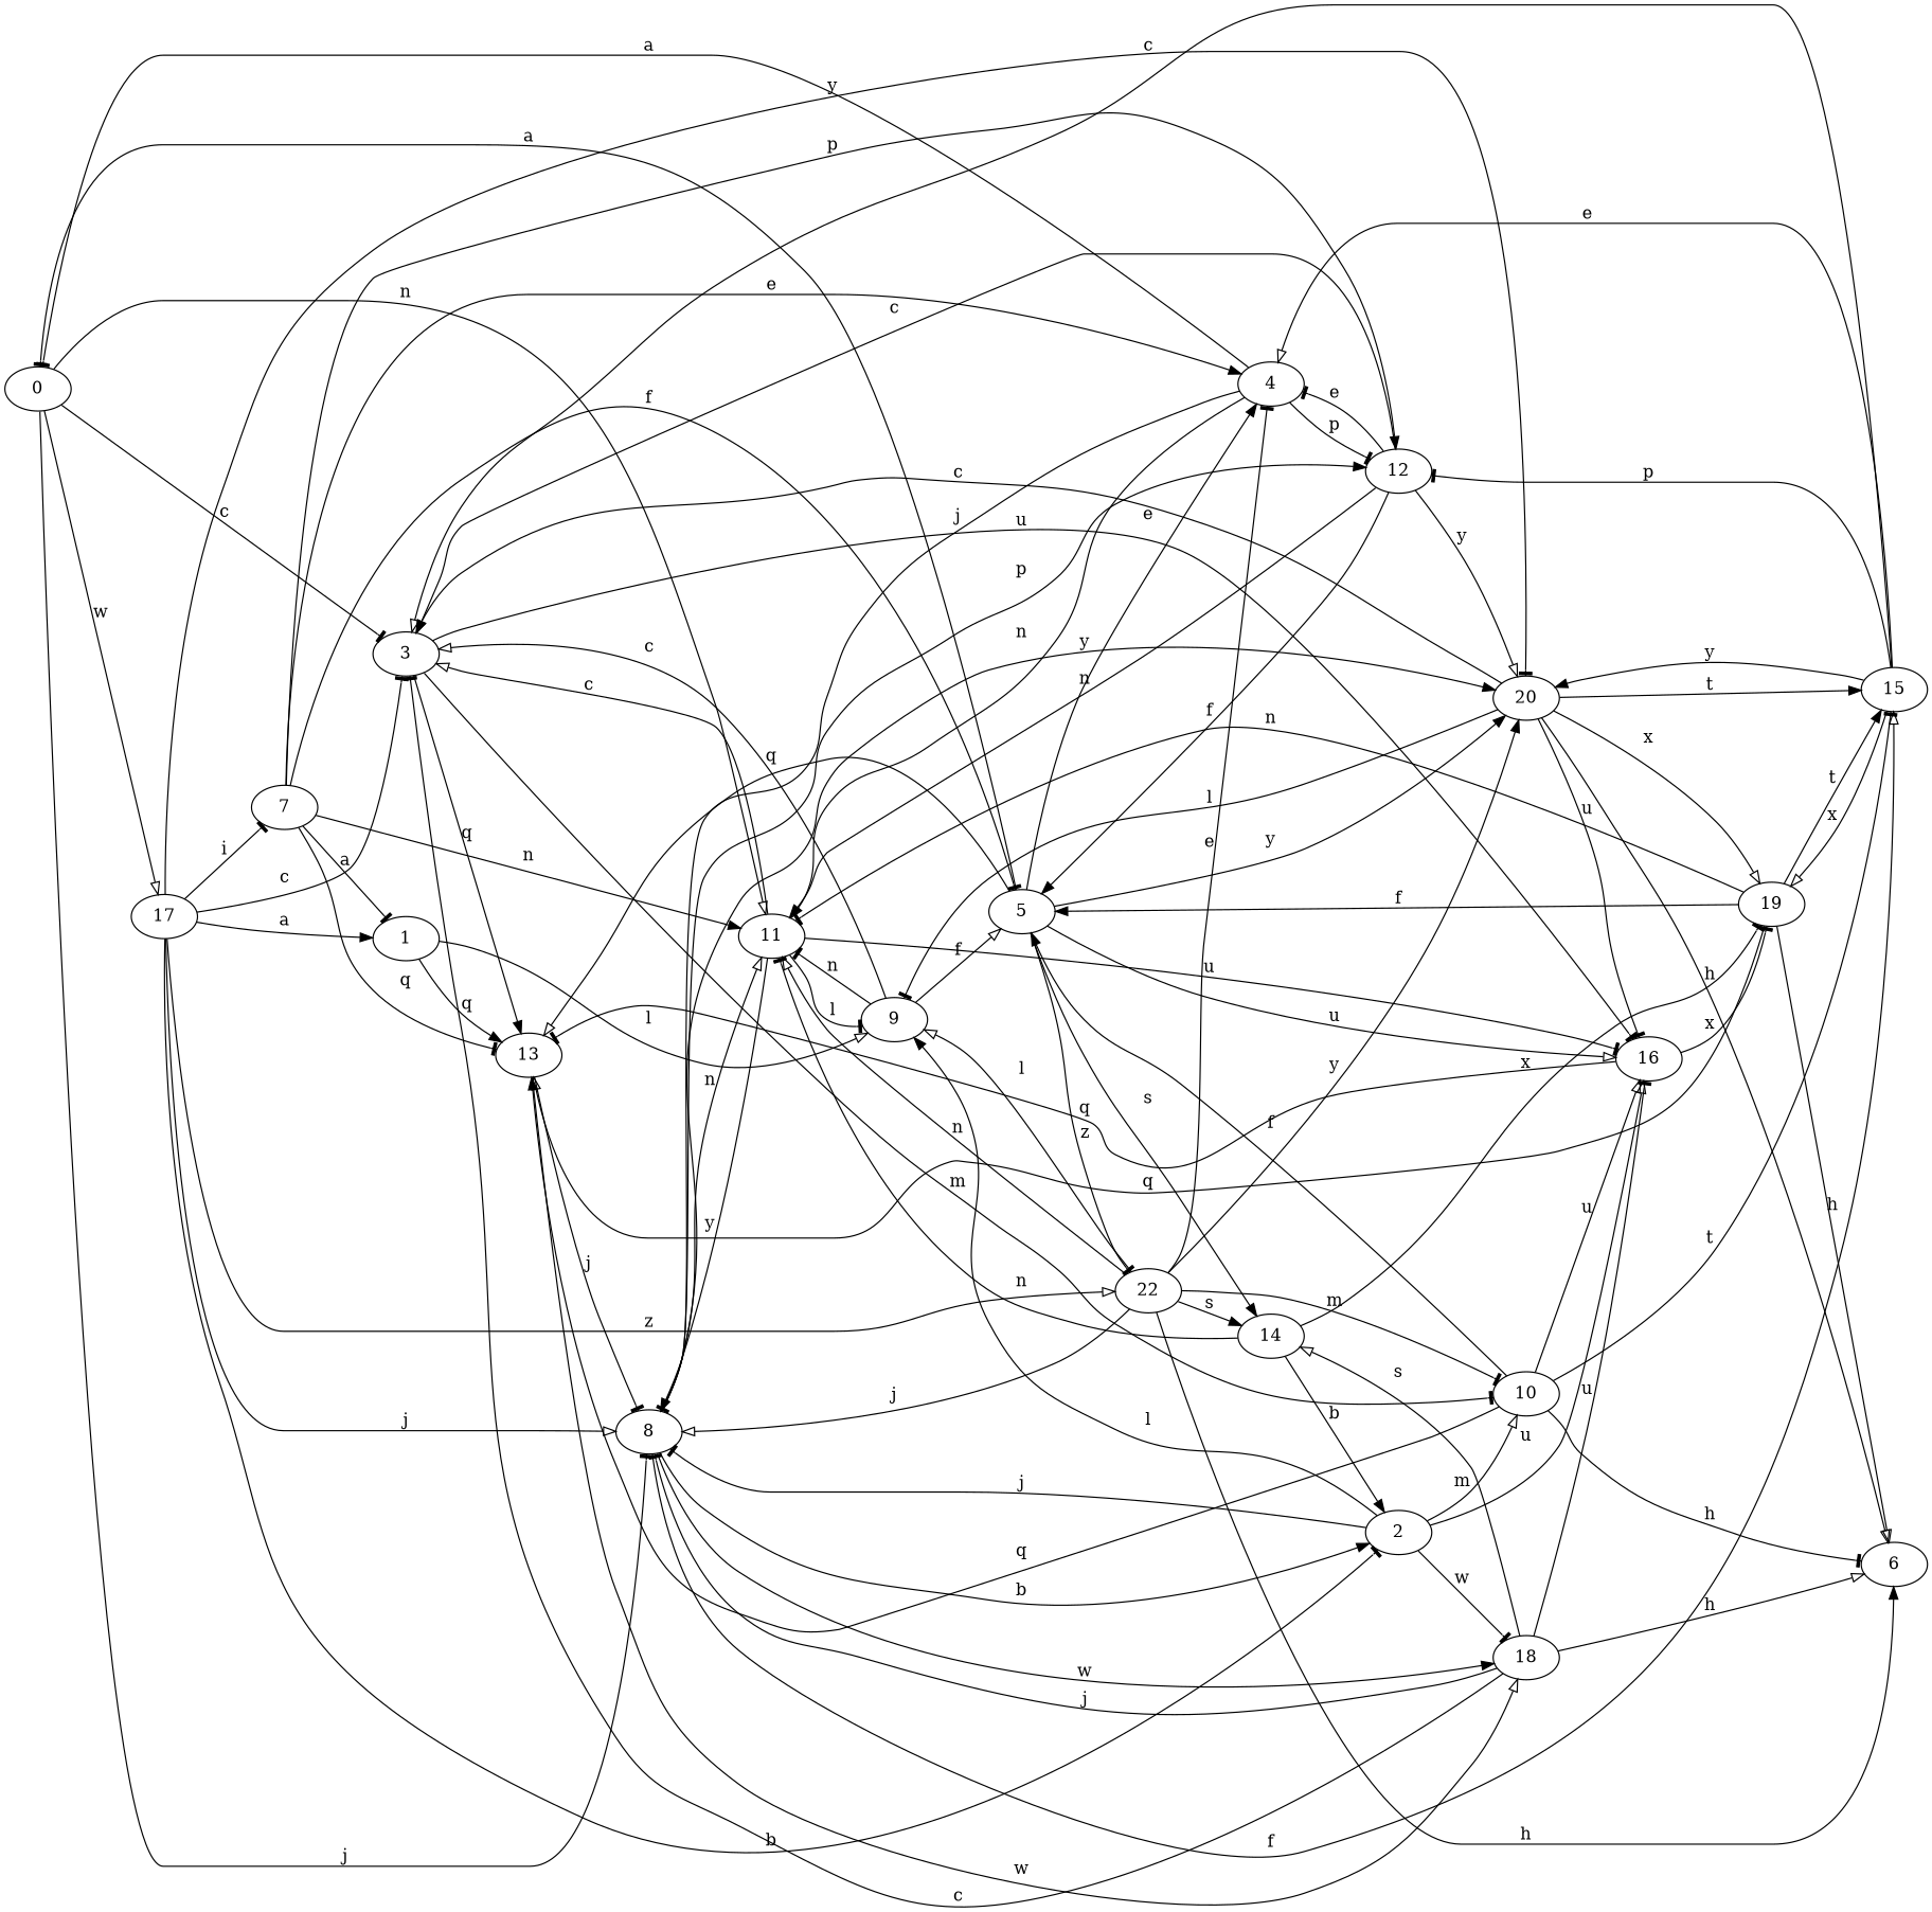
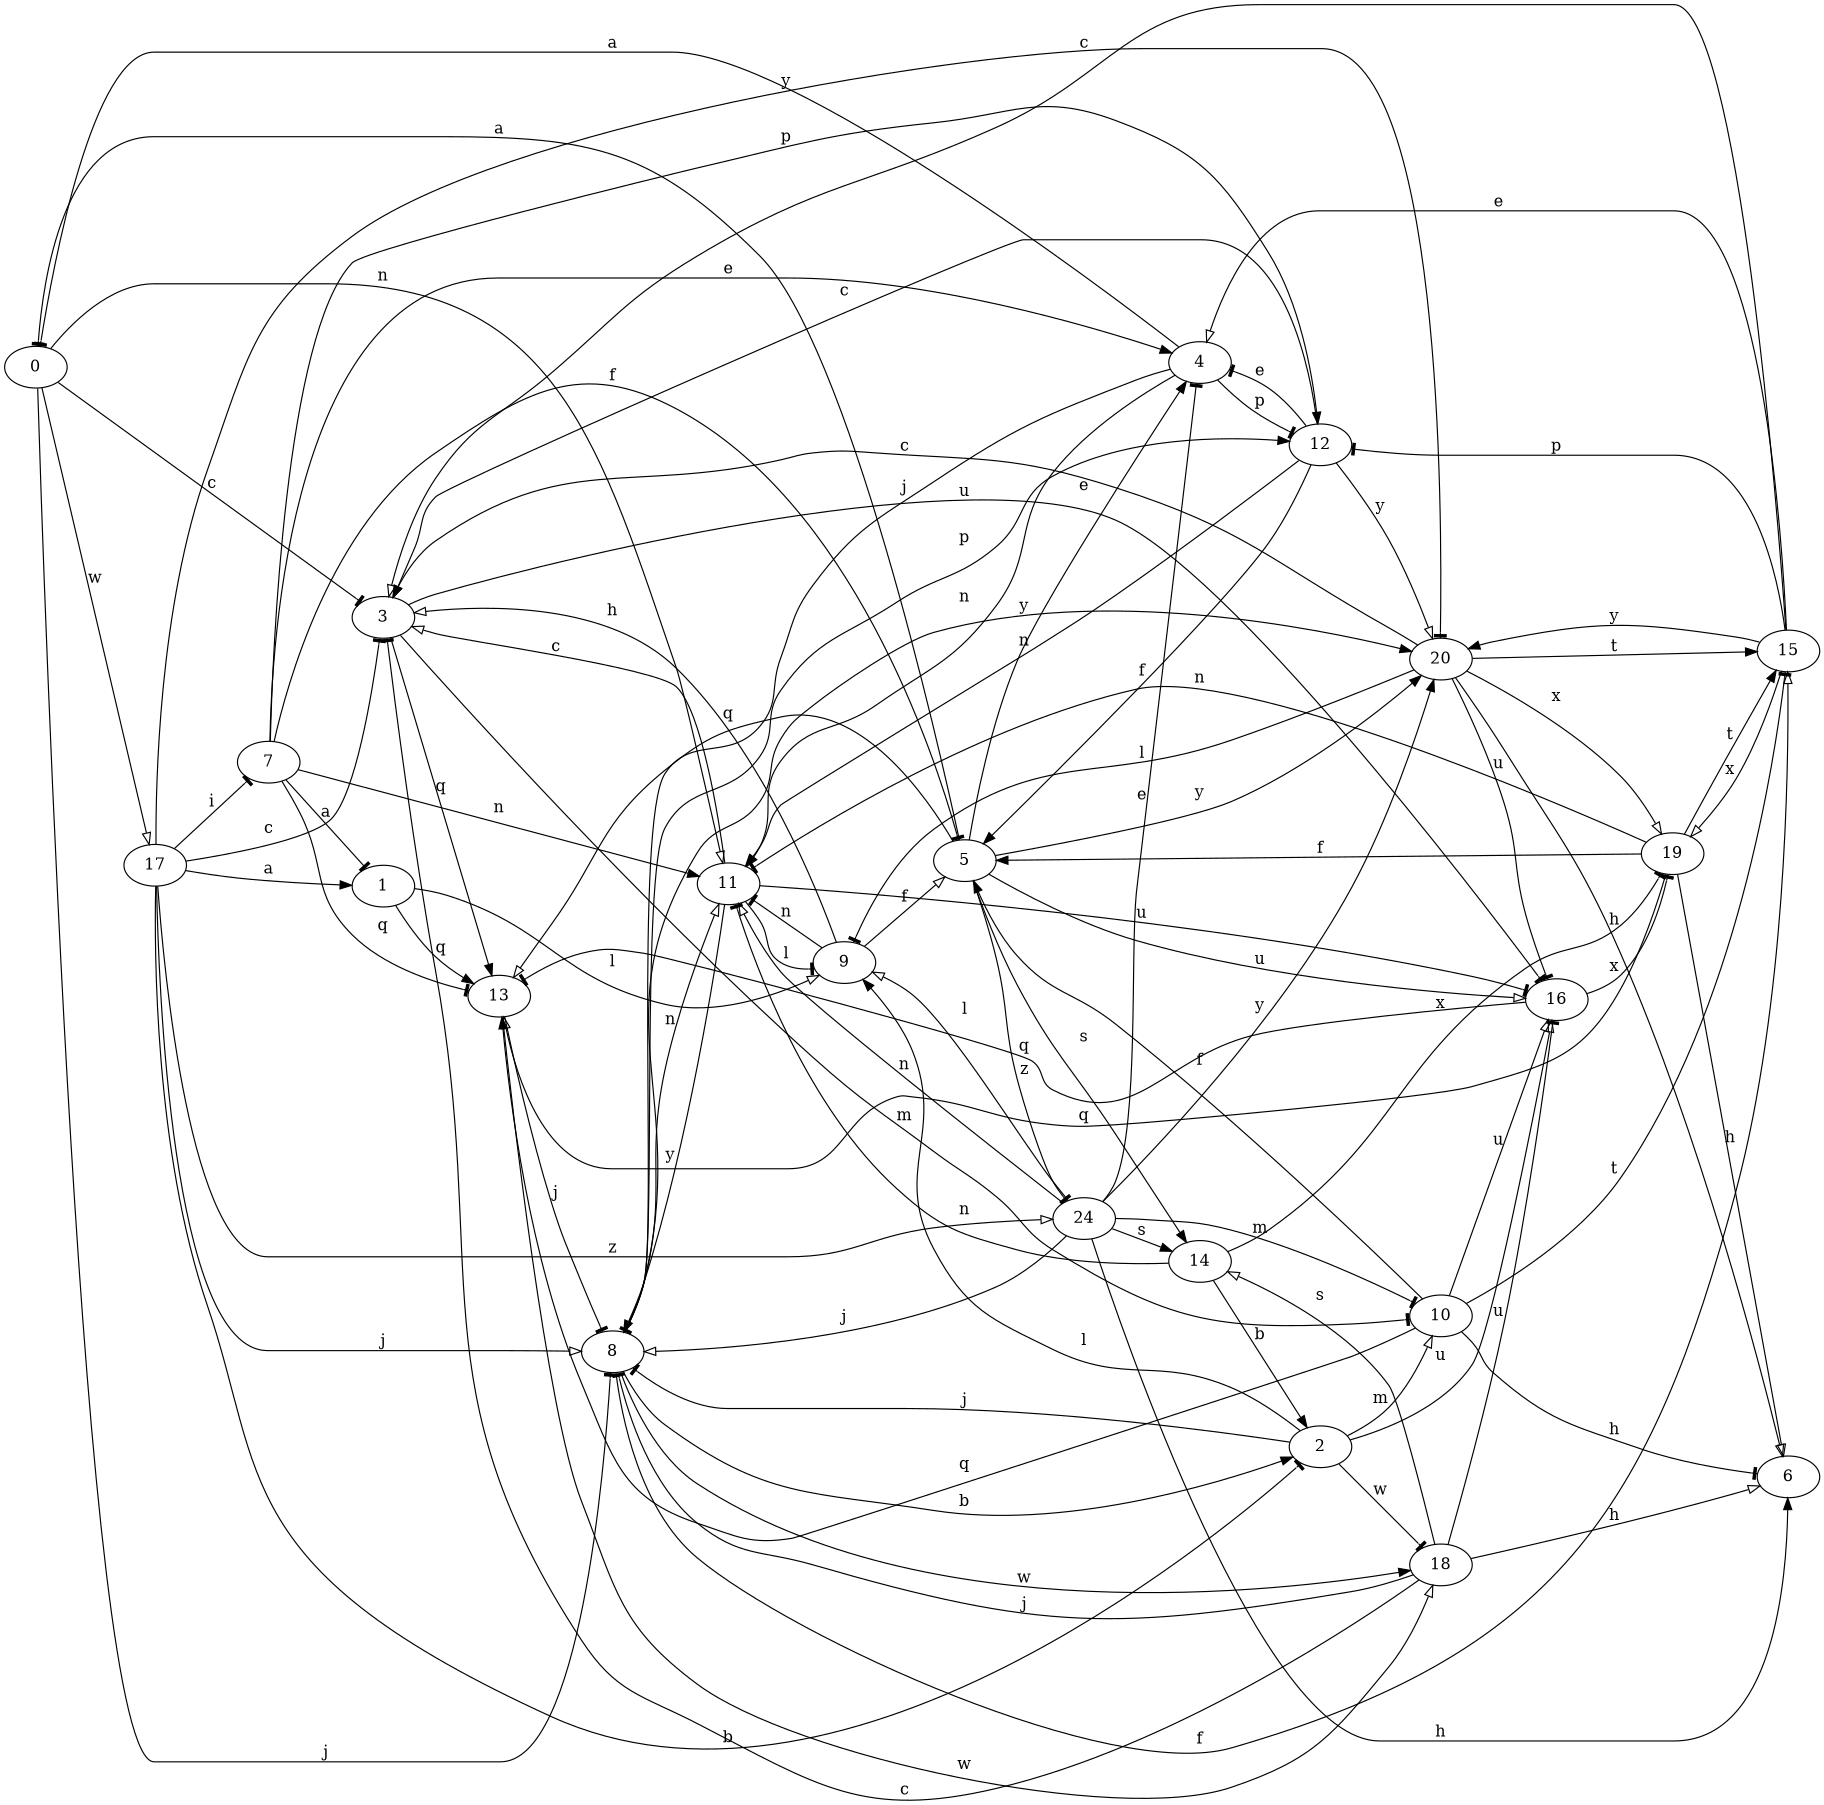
  strict digraph {
    rankdir=LR
    edge [arrowhead=tee]
    0
    3
    8
    11
    17
    13
    10
    16
    2
    18
    12
    20
    15
    9
    1
-   22
+   22 [label=24]
    7
    5
    6
    19
    14
    4
    0 -> 3 [label=c]
    0 -> 8 [label=j]
    0 -> 11 [arrowhead=onormal label=n]
    0 -> 17 [arrowhead=onormal label=w]
    3 -> 13 [arrowhead=normal label=q]
    3 -> 10 [label=m]
    3 -> 16 [label=u]
    8 -> 11 [arrowhead=onormal label=n]
    8 -> 2 [arrowhead=normal label=b]
    8 -> 18 [arrowhead=normal label=w]
    8 -> 12 [arrowhead=normal label=p]
    8 -> 20 [arrowhead=normal label=y]
    8 -> 15 [arrowhead=onormal label=f]
    11 -> 3 [arrowhead=onormal label=c]
    11 -> 8 [arrowhead=normal label=y]
    11 -> 16 [label=u]
    11 -> 9 [label=l]
    17 -> 3 [label=c]
    17 -> 8 [arrowhead=onormal label=j]
    17 -> 2 [label=b]
    17 -> 20 [label=y]
    17 -> 1 [arrowhead=normal label=a]
    17 -> 22 [arrowhead=onormal label=z]
    17 -> 7 [label=i]
    13 -> 8 [label=j]
    13 -> 18 [arrowhead=onormal label=w]
    10 -> 13 [arrowhead=normal label=q]
    10 -> 16 [arrowhead=onormal label=u]
    10 -> 15 [label=t]
    10 -> 5 [arrowhead=normal label=f]
    10 -> 6 [label=h]
    16 -> 13 [label=q]
    16 -> 19 [label=x]
    2 -> 8 [label=j]
    2 -> 10 [arrowhead=onormal label=m]
    2 -> 16 [arrowhead=onormal label=u]
    2 -> 18 [label=w]
    2 -> 9 [arrowhead=normal label=l]
    18 -> 3 [label=c]
    18 -> 8 [label=j]
    18 -> 16 [label=u]
    18 -> 6 [arrowhead=onormal label=h]
    18 -> 14 [arrowhead=onormal label=s]
    12 -> 3 [arrowhead=onormal label=c]
    12 -> 11 [arrowhead=normal label=n]
    12 -> 20 [arrowhead=onormal label=y]
    12 -> 5 [arrowhead=normal label=f]
    12 -> 4 [label=e]
    20 -> 3 [arrowhead=normal label=c]
    20 -> 16 [label=u]
    20 -> 15 [arrowhead=normal label=t]
    20 -> 9 [label=l]
    20 -> 6 [arrowhead=onormal label=h]
    20 -> 19 [arrowhead=onormal label=x]
    15 -> 3 [arrowhead=onormal label=c]
    15 -> 12 [label=p]
    15 -> 20 [arrowhead=normal label=y]
    15 -> 19 [arrowhead=onormal label=x]
    15 -> 4 [arrowhead=onormal label=e]
-   9 -> 3 [arrowhead=onormal label=c]
+   9 -> 3 [arrowhead=onormal label=h]
    9 -> 11 [label=n]
    9 -> 5 [arrowhead=onormal label=f]
    1 -> 13 [arrowhead=normal label=q]
    1 -> 9 [arrowhead=onormal label=l]
    22 -> 8 [arrowhead=onormal label=j]
    22 -> 11 [arrowhead=onormal label=n]
    22 -> 10 [label=m]
    22 -> 20 [arrowhead=normal label=y]
    22 -> 9 [arrowhead=onormal label=l]
    22 -> 6 [arrowhead=normal label=h]
    22 -> 14 [arrowhead=normal label=s]
    22 -> 4 [label=e]
    7 -> 11 [arrowhead=normal label=n]
    7 -> 13 [label=q]
    7 -> 12 [arrowhead=normal label=p]
    7 -> 1 [label=a]
    7 -> 5 [label=f]
    7 -> 4 [arrowhead=normal label=e]
    5 -> 0 [label=a]
    5 -> 13 [arrowhead=onormal label=q]
    5 -> 16 [arrowhead=onormal label=u]
    5 -> 20 [arrowhead=normal label=y]
    5 -> 22 [label=z]
    5 -> 14 [arrowhead=normal label=s]
    5 -> 4 [arrowhead=normal label=e]
    19 -> 11 [label=n]
    19 -> 13 [arrowhead=onormal label=q]
    19 -> 15 [arrowhead=normal label=t]
    19 -> 5 [arrowhead=normal label=f]
    19 -> 6 [arrowhead=onormal label=h]
    14 -> 11 [label=n]
    14 -> 2 [arrowhead=normal label=b]
    14 -> 19 [label=x]
    4 -> 0 [label=a]
    4 -> 8 [label=j]
    4 -> 11 [arrowhead=onormal label=n]
    4 -> 12 [label=p]
  }
